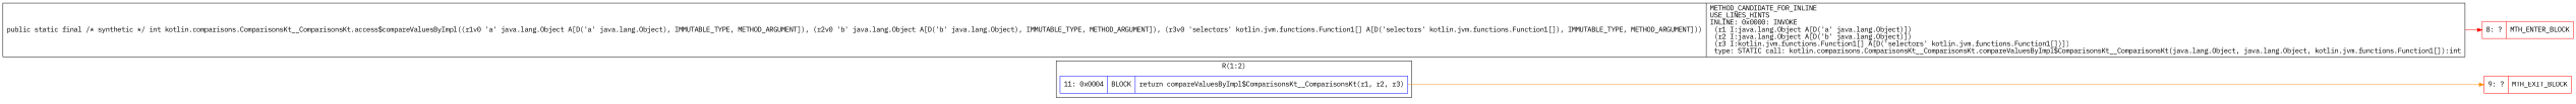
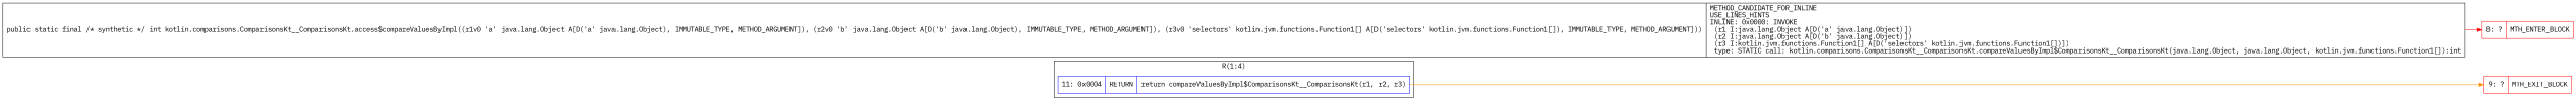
  digraph {
    fontname="IBM Plex Mono"
    rankdir=LR
    node [color=red fontname="IBM Plex Mono" shape=record]
    edge [fontname="IBM Plex Mono"]
-   n1 [color=blue label="{11\:\ 0x0004|BLOCK\l|return compareValuesByImpl$ComparisonsKt__ComparisonsKt(r1, r2, r3)\l}"]
+   n1 [color=blue label="{11\:\ 0x0004|RETURN\l|return compareValuesByImpl$ComparisonsKt__ComparisonsKt(r1, r2, r3)\l}"]
    n2 [label="{9\:\ ?|MTH_EXIT_BLOCK\l}"]
    n3 [label="{8\:\ ?|MTH_ENTER_BLOCK\l}"]
    n4 [label="{public static final \/* synthetic *\/ int kotlin.comparisons.ComparisonsKt__ComparisonsKt.access$compareValuesByImpl((r1v0 'a' java.lang.Object A[D('a' java.lang.Object), IMMUTABLE_TYPE, METHOD_ARGUMENT]), (r2v0 'b' java.lang.Object A[D('b' java.lang.Object), IMMUTABLE_TYPE, METHOD_ARGUMENT]), (r3v0 'selectors' kotlin.jvm.functions.Function1[] A[D('selectors' kotlin.jvm.functions.Function1[]), IMMUTABLE_TYPE, METHOD_ARGUMENT]))  | METHOD_CANDIDATE_FOR_INLINE\lUSE_LINES_HINTS\lINLINE: 0x0000: INVOKE  \l  (r1 I:java.lang.Object A[D('a' java.lang.Object)])\l  (r2 I:java.lang.Object A[D('b' java.lang.Object)])\l  (r3 I:kotlin.jvm.functions.Function1[] A[D('selectors' kotlin.jvm.functions.Function1[])])\l type: STATIC call: kotlin.comparisons.ComparisonsKt__ComparisonsKt.compareValuesByImpl$ComparisonsKt__ComparisonsKt(java.lang.Object, java.lang.Object, kotlin.jvm.functions.Function1[]):int\l}" color=""]
    subgraph cluster_1 {
-     label="R(1:2)"
+     label="R(1:4)"
      n1
    }
    n1 -> n2 [color=darkorange]
    n4 -> n3 [color=red]
  }
